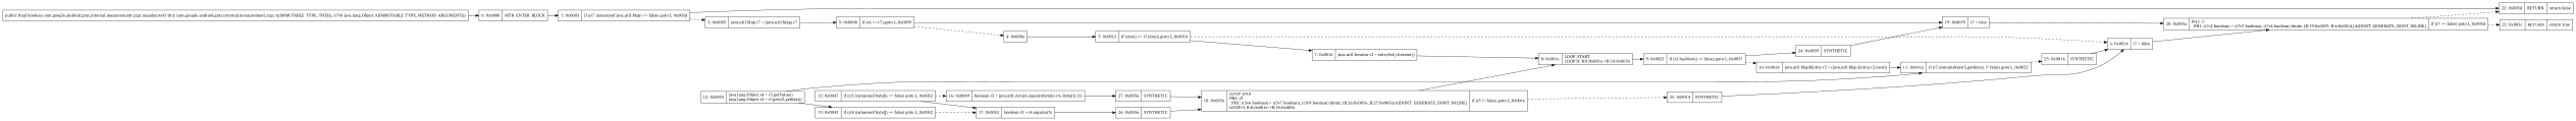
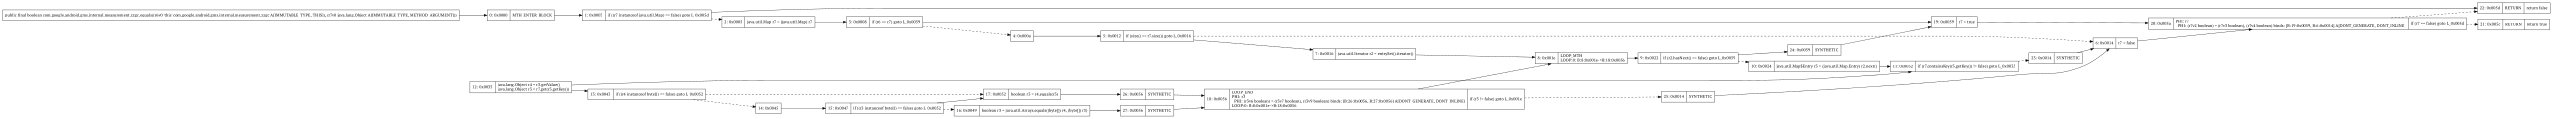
  digraph {
    fontname="PT Serif"
    rankdir=LR
    node [fontname="PT Serif" shape=record]
    edge [fontname="PT Serif"]
    n1 [label="{0\:\ 0x0000|MTH_ENTER_BLOCK\l}"]
    n2 [label="{1\:\ 0x0003|if ((r7 instanceof java.util.Map) == false) goto L_0x005d\l}"]
    n3 [label="{2\:\ 0x0005|java.util.Map r7 = (java.util.Map) r7\l}"]
    n4 [label="{22\:\ 0x005d|RETURN\l|return false\l}"]
    n5 [label="{3\:\ 0x0008|if (r6 == r7) goto L_0x0059\l}"]
    n6 [label="{4\:\ 0x000a}"]
    n7 [label="{19\:\ 0x0059|r7 = true\l}"]
    n8 [label="{5\:\ 0x0012|if (size() == r7.size()) goto L_0x0016\l}"]
    n9 [label="{20\:\ 0x005a|PHI: r7 \l  PHI: (r7v2 boolean) = (r7v3 boolean), (r7v4 boolean) binds: [B:19:0x0059, B:6:0x0014] A[DONT_GENERATE, DONT_INLINE]\l|if (r7 == false) goto L_0x005d\l}"]
    n10 [label="{6\:\ 0x0014|r7 = false\l}"]
    n11 [label="{7\:\ 0x0016|java.util.Iterator r2 = entrySet().iterator()\l}"]
-   n12 [label="{8\:\ 0x001e|LOOP_START\lLOOP:0: B:8:0x001e\-\>B:18:0x0056\l}"]
+   n12 [label="{8\:\ 0x001e|LOOP_MTH\lLOOP:0: B:8:0x001e\-\>B:18:0x0056\l}"]
    n13 [label="{21\:\ 0x005c|RETURN\l|return true\l}"]
    n14 [label="{9\:\ 0x0022|if (r2.hasNext() == false) goto L_0x0059\l}"]
    n15 [label="{10\:\ 0x0024|java.util.Map$Entry r3 = (java.util.Map.Entry) r2.next()\l}"]
    n16 [label="{24\:\ 0x0059|SYNTHETIC\l}"]
    n17 [label="{11\:\ 0x0032|if (r7.containsKey(r3.getKey()) != false) goto L_0x0035\l}"]
    n18 [label="{23\:\ 0x0014|SYNTHETIC\l}"]
    n19 [label="{12\:\ 0x0035|java.lang.Object r4 = r3.getValue()\ljava.lang.Object r3 = r7.get(r3.getKey())\l}"]
    n20 [label="{13\:\ 0x0043|if ((r4 instanceof byte[]) == false) goto L_0x0052\l}"]
+   n21 [label="{14\:\ 0x0045}"]
    n22 [label="{17\:\ 0x0052|boolean r3 = r4.equals(r3)\l}"]
    n23 [label="{15\:\ 0x0047|if ((r3 instanceof byte[]) == false) goto L_0x0052\l}"]
    n24 [label="{26\:\ 0x0056|SYNTHETIC\l}"]
    n25 [label="{16\:\ 0x0049|boolean r3 = java.util.Arrays.equals((byte[]) r4, (byte[]) r3)\l}"]
    n26 [label="{27\:\ 0x0056|SYNTHETIC\l}"]
    n27 [label="{18\:\ 0x0056|LOOP_END\lPHI: r3 \l  PHI: (r3v6 boolean) = (r3v7 boolean), (r3v9 boolean) binds: [B:26:0x0056, B:27:0x0056] A[DONT_GENERATE, DONT_INLINE]\lLOOP:0: B:8:0x001e\-\>B:18:0x0056\l|if (r3 != false) goto L_0x001e\l}"]
    n28 [label="{25\:\ 0x0014|SYNTHETIC\l}"]
    n29 [label="{public final boolean com.google.android.gms.internal.measurement.zzgc.equals((r6v0 'this' com.google.android.gms.internal.measurement.zzgc A[IMMUTABLE_TYPE, THIS]), (r7v0 java.lang.Object A[IMMUTABLE_TYPE, METHOD_ARGUMENT])) }"]
    n1 -> n2
    n2 -> n3 [style=dashed]
    n2 -> n4
    n3 -> n5
    n5 -> n6 [style=dashed]
    n5 -> n7
    n6 -> n8
    n7 -> n9
    n8 -> n10 [style=dashed]
    n8 -> n11
    n9 -> n4 [style=dashed]
    n9 -> n13 [style=dashed]
    n10 -> n9
    n11 -> n12
    n12 -> n14
    n14 -> n15 [style=dashed]
    n14 -> n16
    n15 -> n17
    n16 -> n7
    n17 -> n18 [style=dashed]
    n18 -> n10
    n19 -> n17
    n19 -> n20
+   n20 -> n21 [style=dashed]
    n20 -> n22 [style=dashed]
+   n21 -> n23
    n22 -> n24
    n23 -> n22
    n23 -> n25 [style=dashed]
    n24 -> n27
    n25 -> n26
    n26 -> n27
    n27 -> n12
    n27 -> n28 [style=dashed]
    n28 -> n10
    n29 -> n1
  }
